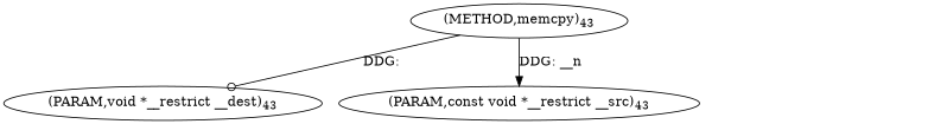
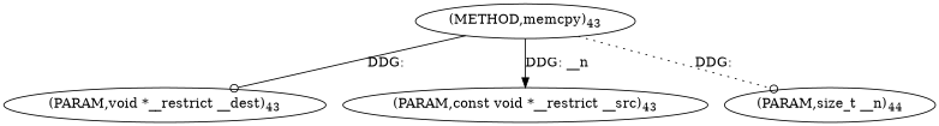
  digraph {
    edge [arrowhead=odot style=solid]
    n1 [label=<(METHOD,memcpy)<SUB>43</SUB>>]
    n2 [label=<(PARAM,void *__restrict __dest)<SUB>43</SUB>>]
    n3 [label=<(PARAM,const void *__restrict __src)<SUB>43</SUB>>]
+   n4 [label=<(PARAM,size_t __n)<SUB>44</SUB>>]
    n1 -> n2 [label="DDG: "]
    n1 -> n3 [arrowhead=normal label="DDG: __n"]
+   n1 -> n4 [label="DDG: " style=dotted]
  }
